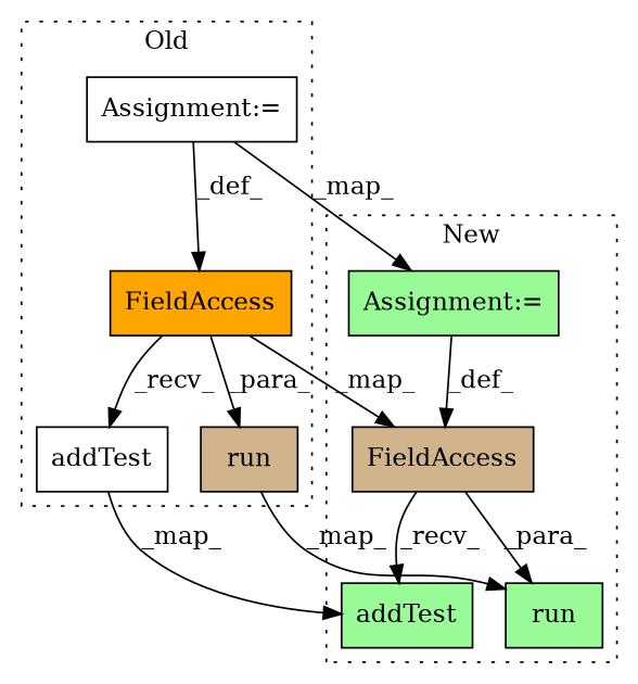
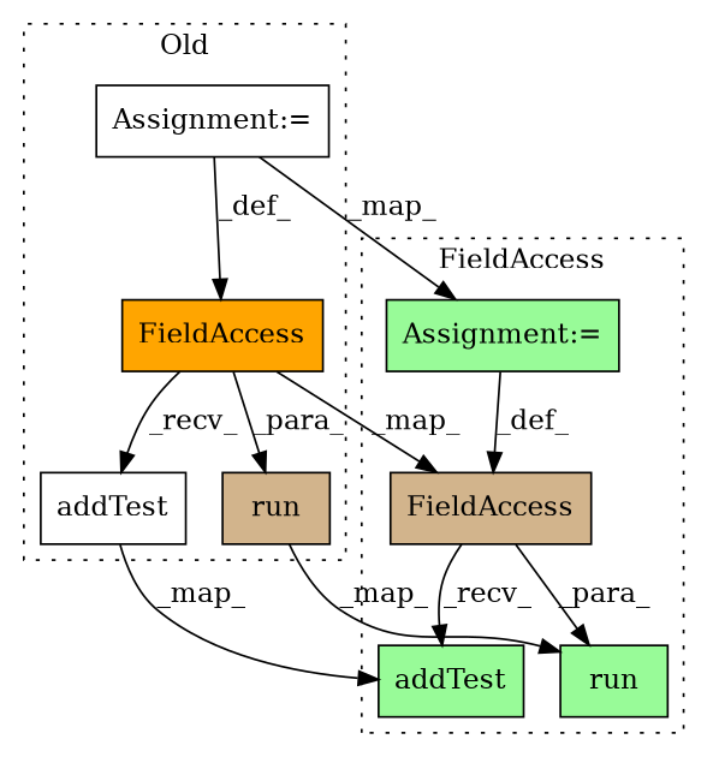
  digraph {
    node [a=32 l="8,1" shape=box style=filled fillcolor=palegreen]
    n1 [label=addTest s="17190,17219" fillcolor=white]
    n2 [a=7 l=1 label="Assignment:=" s=17155 fillcolor=white]
    n3 [l="4,1" label=run s="17412,17421" fillcolor=tan]
    n4 [a=22 l=5 label=FieldAccess s=17150 fillcolor=orange]
    n5 [label=addTest s="16951,16983"]
    n6 [a=7 l=1 label="Assignment:=" s=16916]
    n7 [l="4,1" label=run s="17018,17027"]
    n8 [a=22 l=5 label=FieldAccess s=16911 fillcolor=tan]
    subgraph cluster_1 {
      label=Old
      style=dotted
      n1
      n2
      n3
      n4
    }
    subgraph cluster_2 {
-     label=New
+     label=FieldAccess
      style=dotted
      n5
      n6
      n7
      n8
    }
    n1 -> n5 [label=_map_]
    n2 -> n4 [label=_def_]
    n2 -> n6 [label=_map_]
    n3 -> n7 [label=_map_]
    n4 -> n1 [label=_recv_]
    n4 -> n3 [label=_para_]
    n4 -> n8 [label=_map_]
    n6 -> n8 [label=_def_]
    n8 -> n5 [label=_recv_]
    n8 -> n7 [label=_para_]
  }
